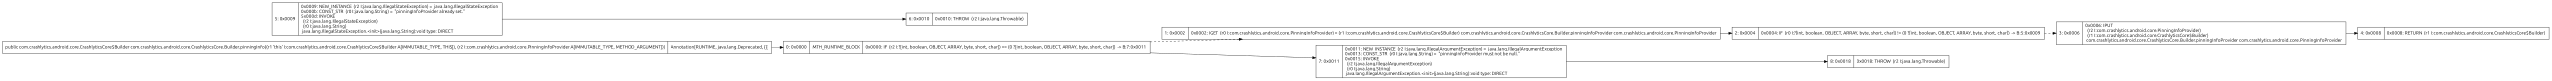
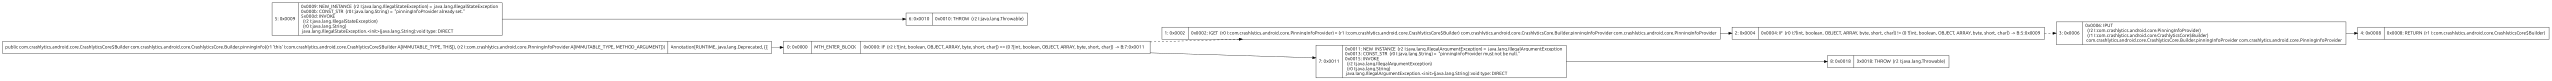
  digraph {
    fontname=Ubuntu
    rankdir=LR
    node [fontname=Ubuntu shape=record]
    edge [fontname=Ubuntu]
-   n1 [label="{0\:\ 0x0000|MTH_RUNTIME_BLOCK\l|0x0000: IF  (r2 I:?[int, boolean, OBJECT, ARRAY, byte, short, char]) == (0 ?[int, boolean, OBJECT, ARRAY, byte, short, char])  \-\> B:7:0x0011 \l}"]
+   n1 [label="{0\:\ 0x0000|MTH_ENTER_BLOCK\l|0x0000: IF  (r2 I:?[int, boolean, OBJECT, ARRAY, byte, short, char]) == (0 ?[int, boolean, OBJECT, ARRAY, byte, short, char])  \-\> B:7:0x0011 \l}"]
    n2 [label="{1\:\ 0x0002|0x0002: IGET  (r0 I:com.crashlytics.android.core.PinningInfoProvider) = (r1 I:com.crashlytics.android.core.CrashlyticsCore$Builder) com.crashlytics.android.core.CrashlyticsCore.Builder.pinningInfoProvider com.crashlytics.android.core.PinningInfoProvider \l}"]
    n3 [label="{7\:\ 0x0011|0x0011: NEW_INSTANCE  (r2 I:java.lang.IllegalArgumentException) =  java.lang.IllegalArgumentException \l0x0013: CONST_STR  (r0 I:java.lang.String) =  \"pinningInfoProvider must not be null.\" \l0x0015: INVOKE  \l  (r2 I:java.lang.IllegalArgumentException)\l  (r0 I:java.lang.String)\l java.lang.IllegalArgumentException.\<init\>(java.lang.String):void type: DIRECT \l}"]
    n4 [label="{2\:\ 0x0004|0x0004: IF  (r0 I:?[int, boolean, OBJECT, ARRAY, byte, short, char]) != (0 ?[int, boolean, OBJECT, ARRAY, byte, short, char])  \-\> B:5:0x0009 \l}"]
    n5 [label="{8\:\ 0x0018|0x0018: THROW  (r2 I:java.lang.Throwable) \l}"]
    n6 [label="{3\:\ 0x0006|0x0006: IPUT  \l  (r2 I:com.crashlytics.android.core.PinningInfoProvider)\l  (r1 I:com.crashlytics.android.core.CrashlyticsCore$Builder)\l com.crashlytics.android.core.CrashlyticsCore.Builder.pinningInfoProvider com.crashlytics.android.core.PinningInfoProvider \l}"]
    n7 [label="{4\:\ 0x0008|0x0008: RETURN  (r1 I:com.crashlytics.android.core.CrashlyticsCore$Builder) \l}"]
    n8 [label="{5\:\ 0x0009|0x0009: NEW_INSTANCE  (r2 I:java.lang.IllegalStateException) =  java.lang.IllegalStateException \l0x000b: CONST_STR  (r0 I:java.lang.String) =  \"pinningInfoProvider already set.\" \l5x000d: INVOKE  \l  (r2 I:java.lang.IllegalStateException)\l  (r0 I:java.lang.String)\l java.lang.IllegalStateException.\<init\>(java.lang.String):void type: DIRECT \l}"]
    n9 [label="{6\:\ 0x0010|0x0010: THROW  (r2 I:java.lang.Throwable) \l}"]
    n10 [label="{public com.crashlytics.android.core.CrashlyticsCore$Builder com.crashlytics.android.core.CrashlyticsCore.Builder.pinningInfo((r1 'this' I:com.crashlytics.android.core.CrashlyticsCore$Builder A[IMMUTABLE_TYPE, THIS]), (r2 I:com.crashlytics.android.core.PinningInfoProvider A[IMMUTABLE_TYPE, METHOD_ARGUMENT]))  | Annotation[RUNTIME, java.lang.Deprecated, \{\}]\l}"]
    n1 -> n2 [style=dashed]
    n1 -> n3
    n2 -> n4
    n3 -> n5
    n4 -> n6 [style=dashed]
    n6 -> n7
    n8 -> n9
    n10 -> n1
  }
